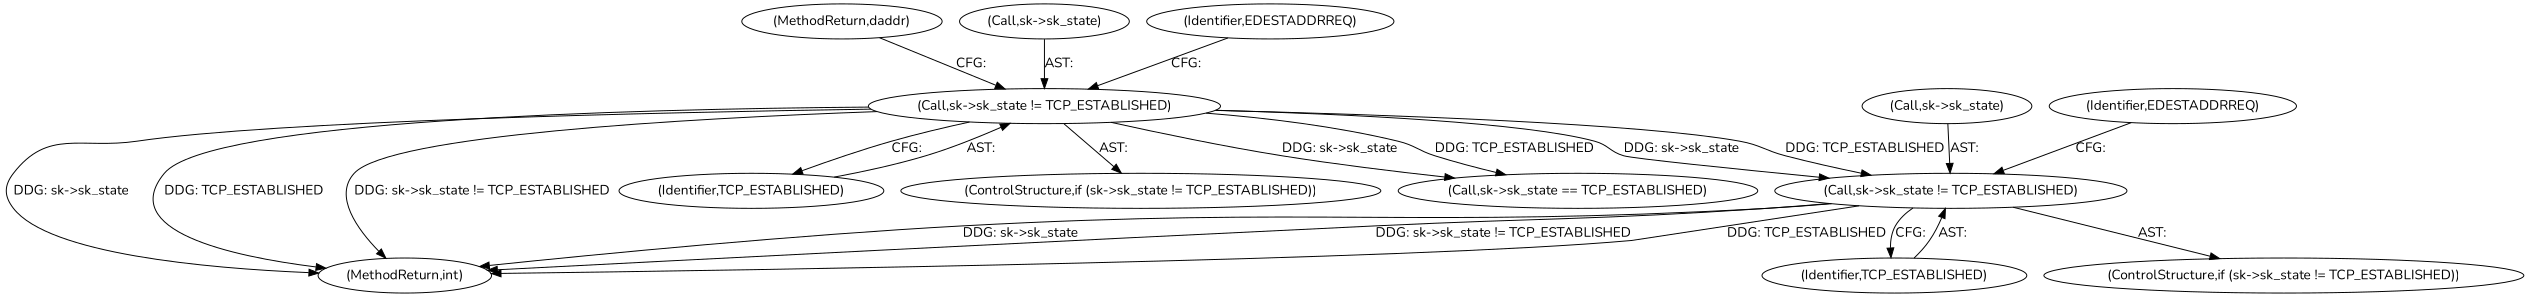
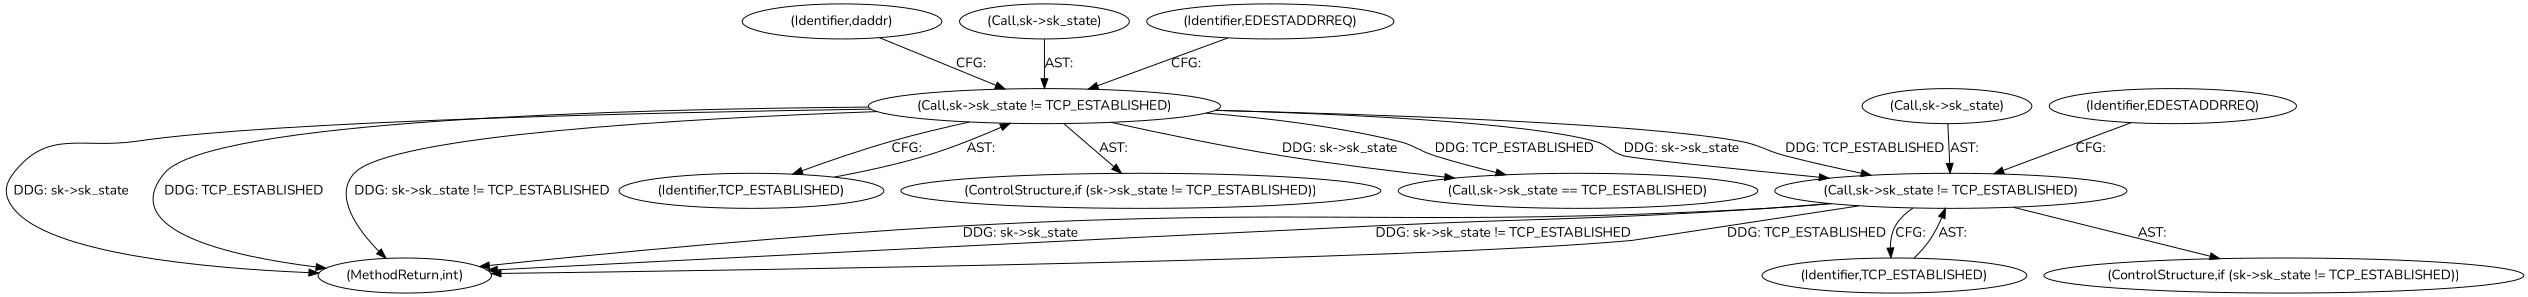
  digraph {
    fontname=Nunito
    node [fontname=Nunito]
    edge [fontname=Nunito]
    n1 [label="(Call,sk->sk_state != TCP_ESTABLISHED)"]
    n2 [label="(ControlStructure,if (sk->sk_state != TCP_ESTABLISHED))"]
    n3 [label="(MethodReturn,int)"]
    n4 [label="(Identifier,TCP_ESTABLISHED)"]
    n5 [label="(Call,sk->sk_state != TCP_ESTABLISHED)"]
    n6 [label="(Identifier,TCP_ESTABLISHED)"]
    n7 [label="(ControlStructure,if (sk->sk_state != TCP_ESTABLISHED))"]
    n8 [label="(Call,sk->sk_state == TCP_ESTABLISHED)"]
-   n9 [label="(MethodReturn,daddr)"]
+   n9 [label="(Identifier,daddr)"]
    n10 [label="(Call,sk->sk_state)"]
    n11 [label="(Call,sk->sk_state)"]
    n12 [label="(Identifier,EDESTADDRREQ)"]
    n13 [label="(Identifier,EDESTADDRREQ)"]
    n1 -> n2 [label="AST: "]
    n1 -> n3 [label="DDG: sk->sk_state != TCP_ESTABLISHED"]
    n1 -> n3 [label="DDG: TCP_ESTABLISHED"]
    n1 -> n3 [label="DDG: sk->sk_state"]
    n1 -> n4 [label="CFG: "]
    n4 -> n1 [label="AST: "]
    n5 -> n1 [label="DDG: sk->sk_state"]
    n5 -> n1 [label="DDG: TCP_ESTABLISHED"]
    n5 -> n3 [label="DDG: sk->sk_state"]
    n5 -> n3 [label="DDG: TCP_ESTABLISHED"]
    n5 -> n3 [label="DDG: sk->sk_state != TCP_ESTABLISHED"]
    n5 -> n6 [label="CFG: "]
    n5 -> n7 [label="AST: "]
    n5 -> n8 [label="DDG: sk->sk_state"]
    n5 -> n8 [label="DDG: TCP_ESTABLISHED"]
    n6 -> n5 [label="AST: "]
    n9 -> n5 [label="CFG: "]
    n10 -> n5 [label="AST: "]
    n11 -> n1 [label="AST: "]
    n12 -> n5 [label="CFG: "]
    n13 -> n1 [label="CFG: "]
  }
